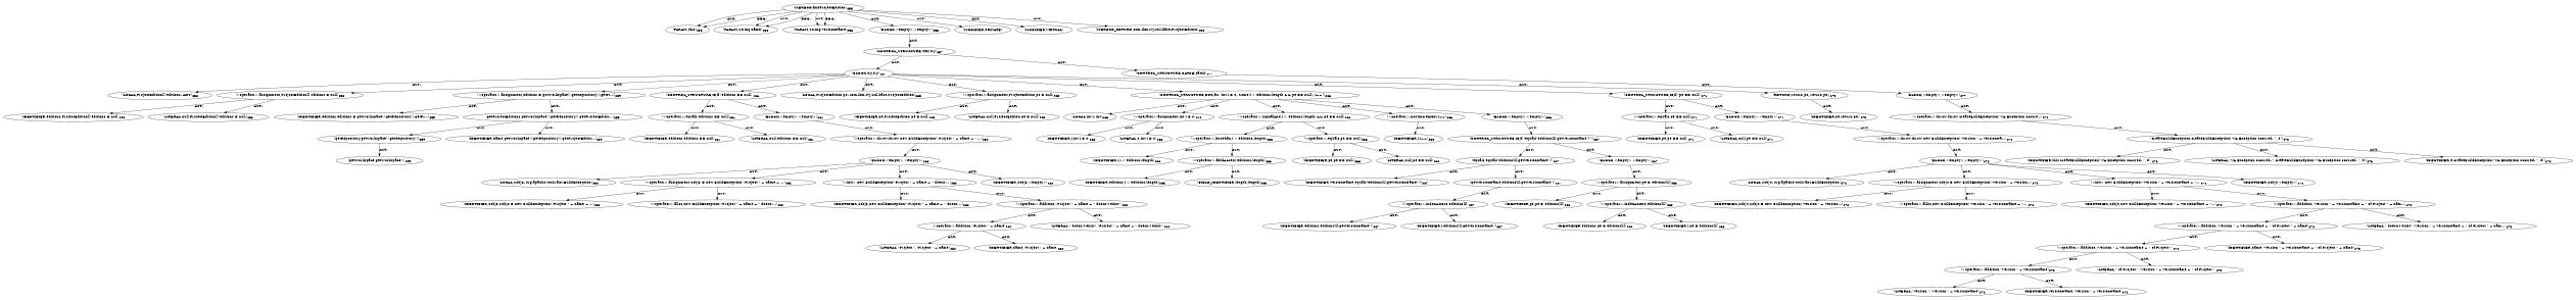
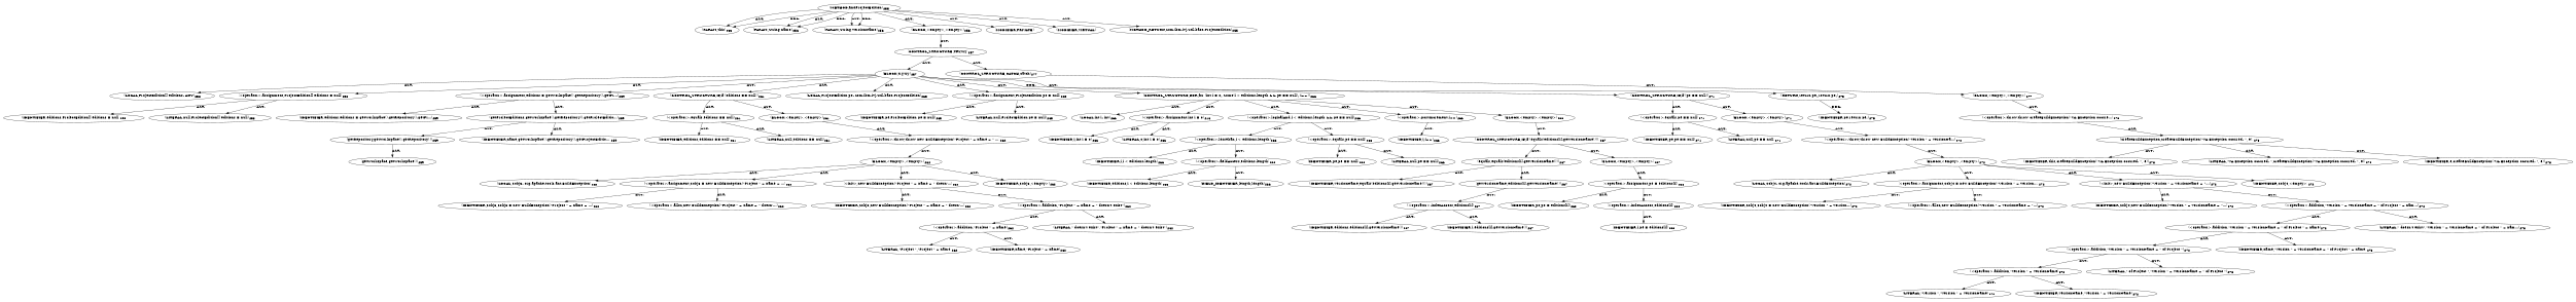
  digraph {
    n1 [label=<(METHOD,findProjectEdition)<SUB>255</SUB>>]
    n2 [label=<(PARAM,this)<SUB>255</SUB>>]
    n3 [label=<(PARAM,String name)<SUB>256</SUB>>]
    n4 [label=<(PARAM,String versionName)<SUB>256</SUB>>]
    n5 [label=<(BLOCK,&lt;empty&gt;,&lt;empty&gt;)<SUB>256</SUB>>]
    n6 [label=<(MODIFIER,PRIVATE)>]
    n7 [label=<(MODIFIER,VIRTUAL)>]
    n8 [label=<(METHOD_RETURN,com.ibm.ivj.util.base.ProjectEdition)<SUB>255</SUB>>]
    n9 [label=<(CONTROL_STRUCTURE,TRY,try)<SUB>257</SUB>>]
    n10 [label=<(BLOCK,try,try)<SUB>257</SUB>>]
    n11 [label=<(CONTROL_STRUCTURE,CATCH,catch)<SUB>277</SUB>>]
    n12 [label=<(LOCAL,ProjectEdition[] editions: ANY)<SUB>258</SUB>>]
    n13 [label=<(&lt;operator&gt;.assignment,ProjectEdition[] editions = null)<SUB>258</SUB>>]
    n14 [label=<(&lt;operator&gt;.assignment,editions = getWorkspace().getRepository().getPr...)<SUB>259</SUB>>]
    n15 [label=<(CONTROL_STRUCTURE,IF,if (editions == null))<SUB>261</SUB>>]
    n16 [label=<(LOCAL,ProjectEdition pe: com.ibm.ivj.util.base.ProjectEdition)<SUB>265</SUB>>]
-   n17 [label=<(&lt;operator&gt;.assignment,ProjectEdition pe = null)<SUB>965</SUB>>]
+   n17 [label=<(&lt;operator&gt;.assignment,ProjectEdition pe = null)<SUB>265</SUB>>]
    n18 [label=<(CONTROL_STRUCTURE,FOR,for (int i = 0; Some(i &lt; editions.length &amp;&amp; pe == null); i++))<SUB>266</SUB>>]
    n19 [label=<(CONTROL_STRUCTURE,IF,if (pe == null))<SUB>271</SUB>>]
    n20 [label=<(RETURN,return pe;,return pe;)<SUB>275</SUB>>]
    n21 [label=<(BLOCK,&lt;empty&gt;,&lt;empty&gt;)<SUB>277</SUB>>]
    n22 [label=<(IDENTIFIER,editions,ProjectEdition[] editions = null)<SUB>258</SUB>>]
    n23 [label=<(LITERAL,null,ProjectEdition[] editions = null)<SUB>258</SUB>>]
    n24 [label=<(IDENTIFIER,editions,editions = getWorkspace().getRepository().getPr...)<SUB>259</SUB>>]
    n25 [label=<(getProjectEditions,getWorkspace().getRepository().getProjectEditio...)<SUB>259</SUB>>]
    n26 [label=<(&lt;operator&gt;.equals,editions == null)<SUB>261</SUB>>]
    n27 [label=<(BLOCK,&lt;empty&gt;,&lt;empty&gt;)<SUB>261</SUB>>]
    n28 [label=<(IDENTIFIER,pe,ProjectEdition pe = null)<SUB>265</SUB>>]
    n29 [label=<(LITERAL,null,ProjectEdition pe = null)<SUB>265</SUB>>]
    n30 [label=<(LOCAL,int i: int)<SUB>266</SUB>>]
    n31 [label=<(&lt;operator&gt;.assignment,int i = 0)<SUB>216</SUB>>]
    n32 [label=<(&lt;operator&gt;.logicalAnd,i &lt; editions.length &amp;&amp; pe == null)<SUB>266</SUB>>]
    n33 [label=<(&lt;operator&gt;.postIncrement,i++)<SUB>266</SUB>>]
    n34 [label=<(BLOCK,&lt;empty&gt;,&lt;empty&gt;)<SUB>266</SUB>>]
    n35 [label=<(&lt;operator&gt;.equals,pe == null)<SUB>271</SUB>>]
    n36 [label=<(BLOCK,&lt;empty&gt;,&lt;empty&gt;)<SUB>271</SUB>>]
    n37 [label=<(IDENTIFIER,pe,return pe;)<SUB>275</SUB>>]
    n38 [label=<(getRepository,getWorkspace().getRepository())<SUB>259</SUB>>]
    n39 [label=<(IDENTIFIER,name,getWorkspace().getRepository().getProjectEditio...)<SUB>259</SUB>>]
    n40 [label=<(getWorkspace,getWorkspace())<SUB>259</SUB>>]
    n41 [label=<(IDENTIFIER,editions,editions == null)<SUB>261</SUB>>]
    n42 [label=<(LITERAL,null,editions == null)<SUB>261</SUB>>]
    n43 [label=<(&lt;operator&gt;.throw,throw new BuildException(&quot;Project &quot; + name + &quot; ...)<SUB>262</SUB>>]
    n44 [label=<(BLOCK,&lt;empty&gt;,&lt;empty&gt;)<SUB>262</SUB>>]
    n45 [label=<(LOCAL,$obj3: org.apache.tools.ant.BuildException)<SUB>262</SUB>>]
    n46 [label=<(&lt;operator&gt;.assignment,$obj3 = new BuildException(&quot;Project &quot; + name + ...)<SUB>262</SUB>>]
    n47 [label=<(&lt;init&gt;,new BuildException(&quot;Project &quot; + name + &quot; doesn'...)<SUB>262</SUB>>]
    n48 [label=<(IDENTIFIER,$obj3,&lt;empty&gt;)<SUB>262</SUB>>]
    n49 [label=<(IDENTIFIER,$obj3,$obj3 = new BuildException(&quot;Project &quot; + name + ...)<SUB>262</SUB>>]
    n50 [label=<(&lt;operator&gt;.alloc,new BuildException(&quot;Project &quot; + name + &quot; doesn'...)<SUB>262</SUB>>]
    n51 [label=<(IDENTIFIER,$obj3,new BuildException(&quot;Project &quot; + name + &quot; doesn'...)<SUB>262</SUB>>]
    n52 [label=<(&lt;operator&gt;.addition,&quot;Project &quot; + name + &quot; doesn't exist&quot;)<SUB>262</SUB>>]
    n53 [label=<(&lt;operator&gt;.addition,&quot;Project &quot; + name)<SUB>262</SUB>>]
    n54 [label=<(LITERAL,&quot; doesn't exist&quot;,&quot;Project &quot; + name + &quot; doesn't exist&quot;)<SUB>262</SUB>>]
    n55 [label=<(LITERAL,&quot;Project &quot;,&quot;Project &quot; + name)<SUB>262</SUB>>]
    n56 [label=<(IDENTIFIER,name,&quot;Project &quot; + name)<SUB>262</SUB>>]
    n57 [label=<(IDENTIFIER,i,int i = 0)<SUB>266</SUB>>]
    n58 [label=<(LITERAL,0,int i = 0)<SUB>266</SUB>>]
    n59 [label=<(&lt;operator&gt;.lessThan,i &lt; editions.length)<SUB>266</SUB>>]
    n60 [label=<(&lt;operator&gt;.equals,pe == null)<SUB>266</SUB>>]
    n61 [label=<(IDENTIFIER,i,i++)<SUB>266</SUB>>]
    n62 [label=<(CONTROL_STRUCTURE,IF,if (equals(editions[i].getVersionName())))<SUB>267</SUB>>]
    n63 [label=<(IDENTIFIER,i,i &lt; editions.length)<SUB>266</SUB>>]
    n64 [label=<(&lt;operator&gt;.fieldAccess,editions.length)<SUB>266</SUB>>]
    n65 [label=<(IDENTIFIER,pe,pe == null)<SUB>266</SUB>>]
    n66 [label=<(LITERAL,null,pe == null)<SUB>266</SUB>>]
    n67 [label=<(IDENTIFIER,editions,i &lt; editions.length)<SUB>266</SUB>>]
    n68 [label=<(FIELD_IDENTIFIER,length,length)<SUB>266</SUB>>]
    n69 [label=<(equals,equals(editions[i].getVersionName()))<SUB>267</SUB>>]
    n70 [label=<(BLOCK,&lt;empty&gt;,&lt;empty&gt;)<SUB>267</SUB>>]
    n71 [label=<(IDENTIFIER,versionName,equals(editions[i].getVersionName()))<SUB>267</SUB>>]
    n72 [label=<(getVersionName,editions[i].getVersionName())<SUB>267</SUB>>]
    n73 [label=<(&lt;operator&gt;.assignment,pe = editions[i])<SUB>268</SUB>>]
    n74 [label=<(&lt;operator&gt;.indexAccess,editions[i])<SUB>267</SUB>>]
    n75 [label=<(IDENTIFIER,editions,editions[i].getVersionName())<SUB>267</SUB>>]
    n76 [label=<(IDENTIFIER,i,editions[i].getVersionName())<SUB>267</SUB>>]
    n77 [label=<(IDENTIFIER,pe,pe = editions[i])<SUB>268</SUB>>]
    n78 [label=<(&lt;operator&gt;.indexAccess,editions[i])<SUB>268</SUB>>]
-   n79 [label=<(IDENTIFIER,editions,pe = editions[i])<SUB>268</SUB>>]
    n80 [label=<(IDENTIFIER,i,pe = editions[i])<SUB>268</SUB>>]
    n81 [label=<(IDENTIFIER,pe,pe == null)<SUB>271</SUB>>]
    n82 [label=<(LITERAL,null,pe == null)<SUB>271</SUB>>]
    n83 [label=<(&lt;operator&gt;.throw,throw new BuildException(&quot;Version &quot; + versionNa...)<SUB>272</SUB>>]
    n84 [label=<(BLOCK,&lt;empty&gt;,&lt;empty&gt;)<SUB>272</SUB>>]
    n85 [label=<(LOCAL,$obj4: org.apache.tools.ant.BuildException)<SUB>272</SUB>>]
    n86 [label=<(&lt;operator&gt;.assignment,$obj4 = new BuildException(&quot;Version &quot; + version...)<SUB>272</SUB>>]
    n87 [label=<(&lt;init&gt;,new BuildException(&quot;Version &quot; + versionName + &quot;...)<SUB>272</SUB>>]
    n88 [label=<(IDENTIFIER,$obj4,&lt;empty&gt;)<SUB>272</SUB>>]
    n89 [label=<(IDENTIFIER,$obj4,$obj4 = new BuildException(&quot;Version &quot; + version...)<SUB>272</SUB>>]
    n90 [label=<(&lt;operator&gt;.alloc,new BuildException(&quot;Version &quot; + versionName + &quot;...)<SUB>272</SUB>>]
    n91 [label=<(IDENTIFIER,$obj4,new BuildException(&quot;Version &quot; + versionName + &quot;...)<SUB>272</SUB>>]
    n92 [label=<(&lt;operator&gt;.addition,&quot;Version &quot; + versionName + &quot; of Project &quot; + nam...)<SUB>272</SUB>>]
    n93 [label=<(&lt;operator&gt;.addition,&quot;Version &quot; + versionName + &quot; of Project &quot; + name)<SUB>272</SUB>>]
    n94 [label=<(LITERAL,&quot; doesn't exist&quot;,&quot;Version &quot; + versionName + &quot; of Project &quot; + nam...)<SUB>273</SUB>>]
    n95 [label=<(&lt;operator&gt;.addition,&quot;Version &quot; + versionName + &quot; of Project &quot;)<SUB>272</SUB>>]
    n96 [label=<(IDENTIFIER,name,&quot;Version &quot; + versionName + &quot; of Project &quot; + name)<SUB>273</SUB>>]
    n97 [label=<(&lt;operator&gt;.addition,&quot;Version &quot; + versionName)<SUB>272</SUB>>]
    n98 [label=<(LITERAL,&quot; of Project &quot;,&quot;Version &quot; + versionName + &quot; of Project &quot;)<SUB>273</SUB>>]
    n99 [label=<(LITERAL,&quot;Version &quot;,&quot;Version &quot; + versionName)<SUB>272</SUB>>]
    n100 [label=<(IDENTIFIER,versionName,&quot;Version &quot; + versionName)<SUB>272</SUB>>]
    n101 [label=<(&lt;operator&gt;.throw,throw createBuildException(&quot;VA Exception occure...)<SUB>278</SUB>>]
    n102 [label=<(createBuildException,createBuildException(&quot;VA Exception occured: &quot;, e))<SUB>278</SUB>>]
    n103 [label=<(IDENTIFIER,this,createBuildException(&quot;VA Exception occured: &quot;, e))<SUB>278</SUB>>]
    n104 [label=<(LITERAL,&quot;VA Exception occured: &quot;,createBuildException(&quot;VA Exception occured: &quot;, e))<SUB>278</SUB>>]
    n105 [label=<(IDENTIFIER,e,createBuildException(&quot;VA Exception occured: &quot;, e))<SUB>278</SUB>>]
    n1 -> n2 [label="AST: "]
    n1 -> n2 [label="DDG: "]
    n1 -> n3 [label="AST: "]
    n1 -> n3 [label="DDG: "]
    n1 -> n4 [label="AST: "]
    n1 -> n4 [label="DDG: "]
    n1 -> n5 [label="AST: "]
    n1 -> n6 [label="AST: "]
    n1 -> n7 [label="AST: "]
    n1 -> n8 [label="AST: "]
    n5 -> n9 [label="AST: "]
    n9 -> n10 [label="AST: "]
    n9 -> n11 [label="AST: "]
    n10 -> n12 [label="AST: "]
    n10 -> n13 [label="AST: "]
    n10 -> n14 [label="AST: "]
    n10 -> n15 [label="AST: "]
    n10 -> n16 [label="AST: "]
    n10 -> n17 [label="AST: "]
    n10 -> n18 [label="AST: "]
-   n10 -> n19 [label="AST: "]
+   n10 -> n19 [label="DDG: "]
    n10 -> n20 [label="AST: "]
    n11 -> n21 [label="AST: "]
    n13 -> n22 [label="AST: "]
    n13 -> n23 [label="AST: "]
    n14 -> n24 [label="AST: "]
    n14 -> n25 [label="AST: "]
    n15 -> n26 [label="AST: "]
    n15 -> n27 [label="AST: "]
    n17 -> n28 [label="AST: "]
    n17 -> n29 [label="AST: "]
    n18 -> n30 [label="AST: "]
    n18 -> n31 [label="AST: "]
    n18 -> n32 [label="AST: "]
    n18 -> n33 [label="AST: "]
    n18 -> n34 [label="AST: "]
    n19 -> n35 [label="AST: "]
    n19 -> n36 [label="AST: "]
-   n20 -> n37 [label="AST: "]
+   n20 -> n37 [label="DDG: "]
    n21 -> n101 [label="AST: "]
    n25 -> n38 [label="AST: "]
    n25 -> n39 [label="AST: "]
    n26 -> n41 [label="AST: "]
    n26 -> n42 [label="AST: "]
    n27 -> n43 [label="AST: "]
    n31 -> n57 [label="AST: "]
    n31 -> n58 [label="AST: "]
    n32 -> n59 [label="AST: "]
    n32 -> n60 [label="AST: "]
    n33 -> n61 [label="AST: "]
    n34 -> n62 [label="AST: "]
    n35 -> n81 [label="AST: "]
    n35 -> n82 [label="AST: "]
    n36 -> n83 [label="AST: "]
    n38 -> n40 [label="AST: "]
    n43 -> n44 [label="AST: "]
    n44 -> n45 [label="AST: "]
    n44 -> n46 [label="AST: "]
    n44 -> n47 [label="AST: "]
    n44 -> n48 [label="AST: "]
    n46 -> n49 [label="AST: "]
    n46 -> n50 [label="AST: "]
    n47 -> n51 [label="AST: "]
    n47 -> n52 [label="AST: "]
    n52 -> n53 [label="AST: "]
    n52 -> n54 [label="AST: "]
    n53 -> n55 [label="AST: "]
    n53 -> n56 [label="AST: "]
    n59 -> n63 [label="AST: "]
    n59 -> n64 [label="AST: "]
    n60 -> n65 [label="AST: "]
    n60 -> n66 [label="AST: "]
    n62 -> n69 [label="AST: "]
    n62 -> n70 [label="AST: "]
    n64 -> n67 [label="AST: "]
    n64 -> n68 [label="AST: "]
    n69 -> n71 [label="AST: "]
    n69 -> n72 [label="AST: "]
    n70 -> n73 [label="AST: "]
    n72 -> n74 [label="AST: "]
    n73 -> n77 [label="AST: "]
    n73 -> n78 [label="AST: "]
    n74 -> n75 [label="AST: "]
    n74 -> n76 [label="AST: "]
-   n78 -> n79 [label="AST: "]
    n78 -> n80 [label="AST: "]
    n83 -> n84 [label="AST: "]
    n84 -> n85 [label="AST: "]
    n84 -> n86 [label="AST: "]
    n84 -> n87 [label="AST: "]
    n84 -> n88 [label="AST: "]
    n86 -> n89 [label="AST: "]
    n86 -> n90 [label="AST: "]
    n87 -> n91 [label="AST: "]
    n87 -> n92 [label="AST: "]
    n92 -> n93 [label="AST: "]
    n92 -> n94 [label="AST: "]
    n93 -> n95 [label="AST: "]
    n93 -> n96 [label="AST: "]
    n95 -> n97 [label="AST: "]
    n95 -> n98 [label="AST: "]
    n97 -> n99 [label="AST: "]
    n97 -> n100 [label="AST: "]
    n101 -> n102 [label="AST: "]
    n102 -> n103 [label="AST: "]
    n102 -> n104 [label="AST: "]
    n102 -> n105 [label="AST: "]
  }
